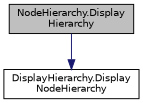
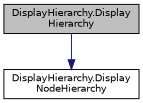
  digraph {
    rankdir=TB
    node [color=black fontname=Helvetica fontsize=10 shape=record style=filled]
-   n1 [fillcolor=grey75 fontcolor=black height=0.2 label="NodeHierarchy.Display\lHierarchy" width=0.4]
+   n1 [fillcolor=grey75 fontcolor=black height=0.2 label="DisplayHierarchy.Display\lHierarchy" width=0.4]
    n2 [fillcolor=white height=0.2 label="DisplayHierarchy.Display\lNodeHierarchy" width=0.4]
    n1 -> n2 [color=midnightblue fontname=Helvetica fontsize=10 labelfontname=Helvetica labelfontsize=10 style=solid]
  }
